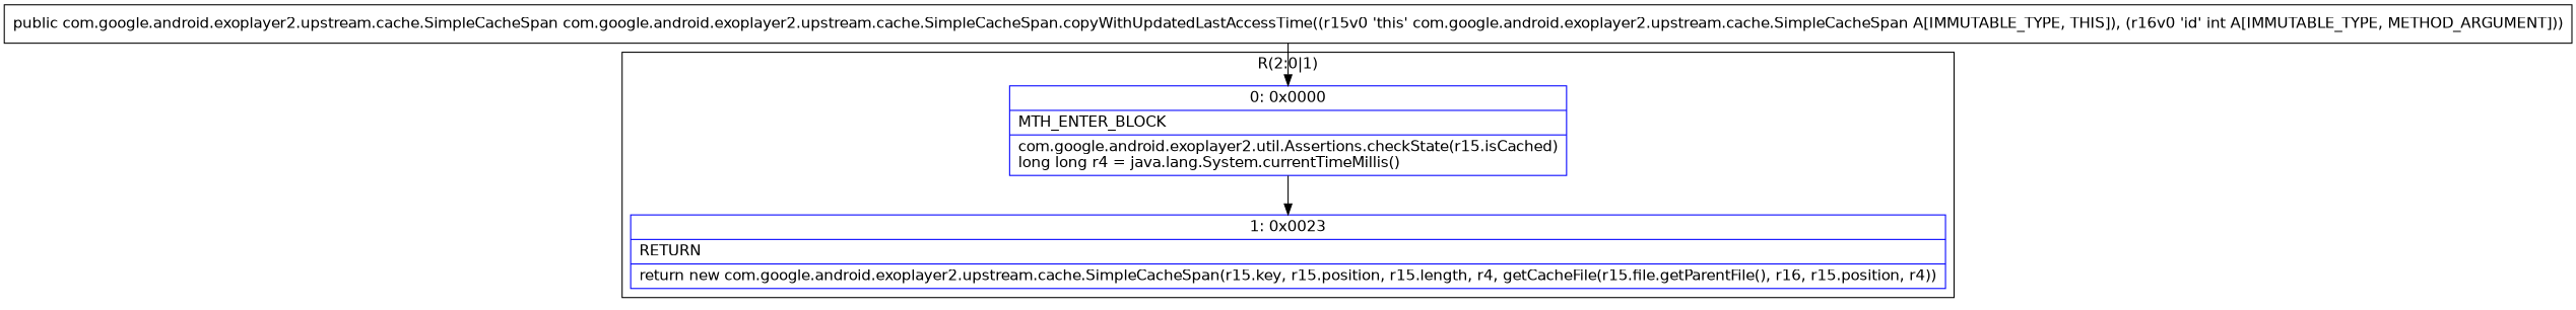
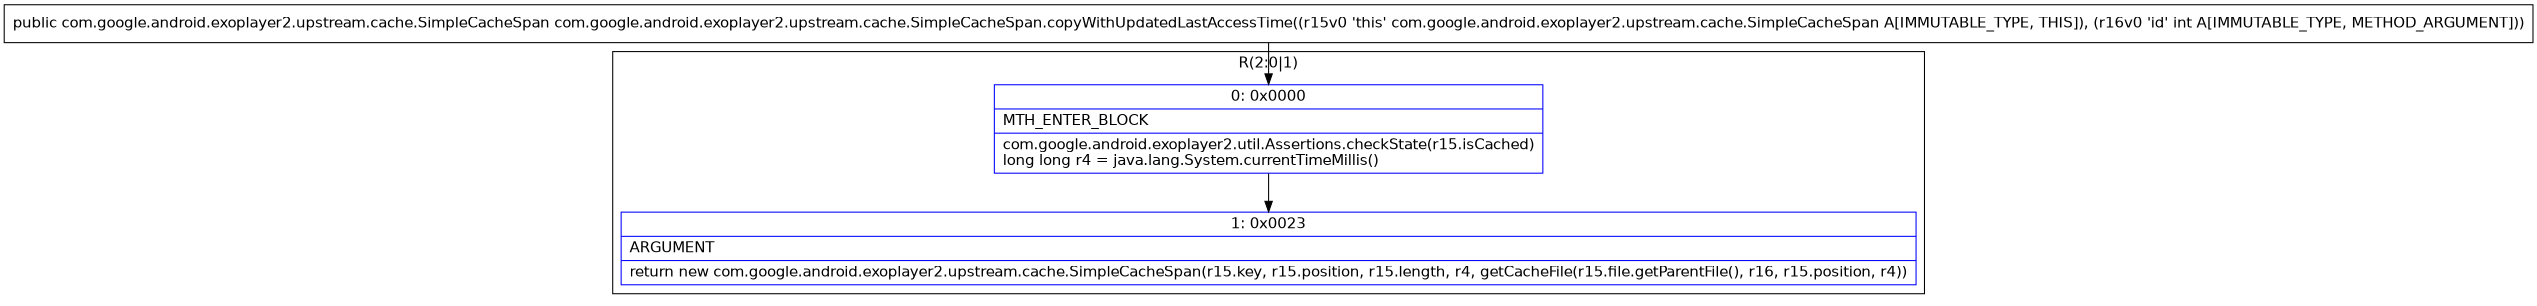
  digraph {
    fontname="DejaVu Sans"
    node [color=blue shape=record fontname="DejaVu Sans"]
    edge [fontname="DejaVu Sans"]
    n1 [label="{0\:\ 0x0000|MTH_ENTER_BLOCK\l|com.google.android.exoplayer2.util.Assertions.checkState(r15.isCached)\llong long r4 = java.lang.System.currentTimeMillis()\l}"]
-   n2 [label="{1\:\ 0x0023|RETURN\l|return new com.google.android.exoplayer2.upstream.cache.SimpleCacheSpan(r15.key, r15.position, r15.length, r4, getCacheFile(r15.file.getParentFile(), r16, r15.position, r4))\l}"]
+   n2 [label="{1\:\ 0x0023|ARGUMENT\l|return new com.google.android.exoplayer2.upstream.cache.SimpleCacheSpan(r15.key, r15.position, r15.length, r4, getCacheFile(r15.file.getParentFile(), r16, r15.position, r4))\l}"]
    n3 [label="{public com.google.android.exoplayer2.upstream.cache.SimpleCacheSpan com.google.android.exoplayer2.upstream.cache.SimpleCacheSpan.copyWithUpdatedLastAccessTime((r15v0 'this' com.google.android.exoplayer2.upstream.cache.SimpleCacheSpan A[IMMUTABLE_TYPE, THIS]), (r16v0 'id' int A[IMMUTABLE_TYPE, METHOD_ARGUMENT])) }" color=""]
    subgraph cluster_1 {
      label="R(2:0|1)"
      n1
      n2
    }
    n1 -> n2
    n3 -> n1
  }
